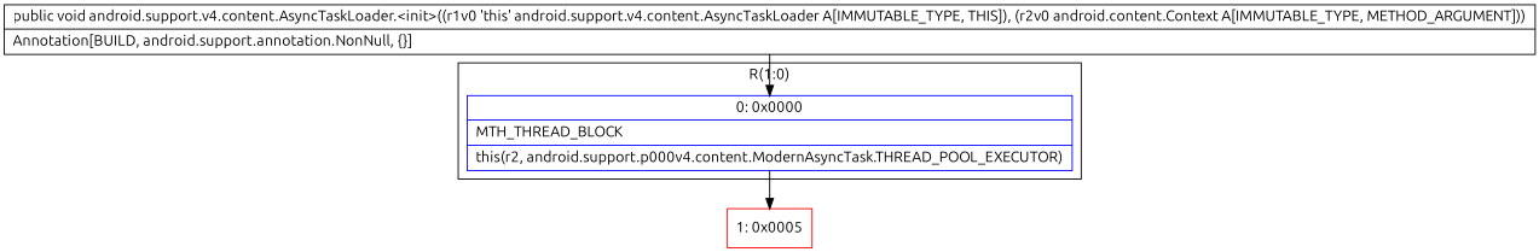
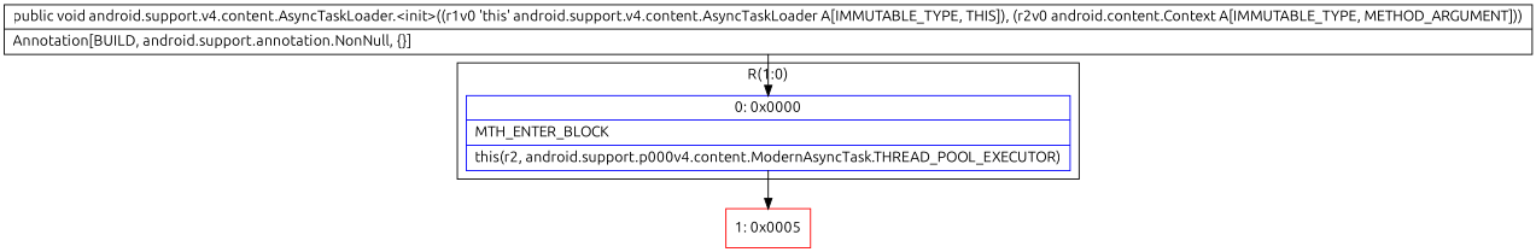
  digraph {
    fontname=Ubuntu
    node [shape=record fontname=Ubuntu]
    edge [fontname=Ubuntu]
-   n1 [color=blue label="{0\:\ 0x0000|MTH_THREAD_BLOCK\l|this(r2, android.support.p000v4.content.ModernAsyncTask.THREAD_POOL_EXECUTOR)\l}"]
+   n1 [color=blue label="{0\:\ 0x0000|MTH_ENTER_BLOCK\l|this(r2, android.support.p000v4.content.ModernAsyncTask.THREAD_POOL_EXECUTOR)\l}"]
    n2 [color=red label="{1\:\ 0x0005}"]
    n3 [label="{public void android.support.v4.content.AsyncTaskLoader.\<init\>((r1v0 'this' android.support.v4.content.AsyncTaskLoader A[IMMUTABLE_TYPE, THIS]), (r2v0 android.content.Context A[IMMUTABLE_TYPE, METHOD_ARGUMENT]))  | Annotation[BUILD, android.support.annotation.NonNull, \{\}]\l}"]
    subgraph cluster_1 {
      label="R(1:0)"
      n1
    }
    n1 -> n2
    n3 -> n1
  }
